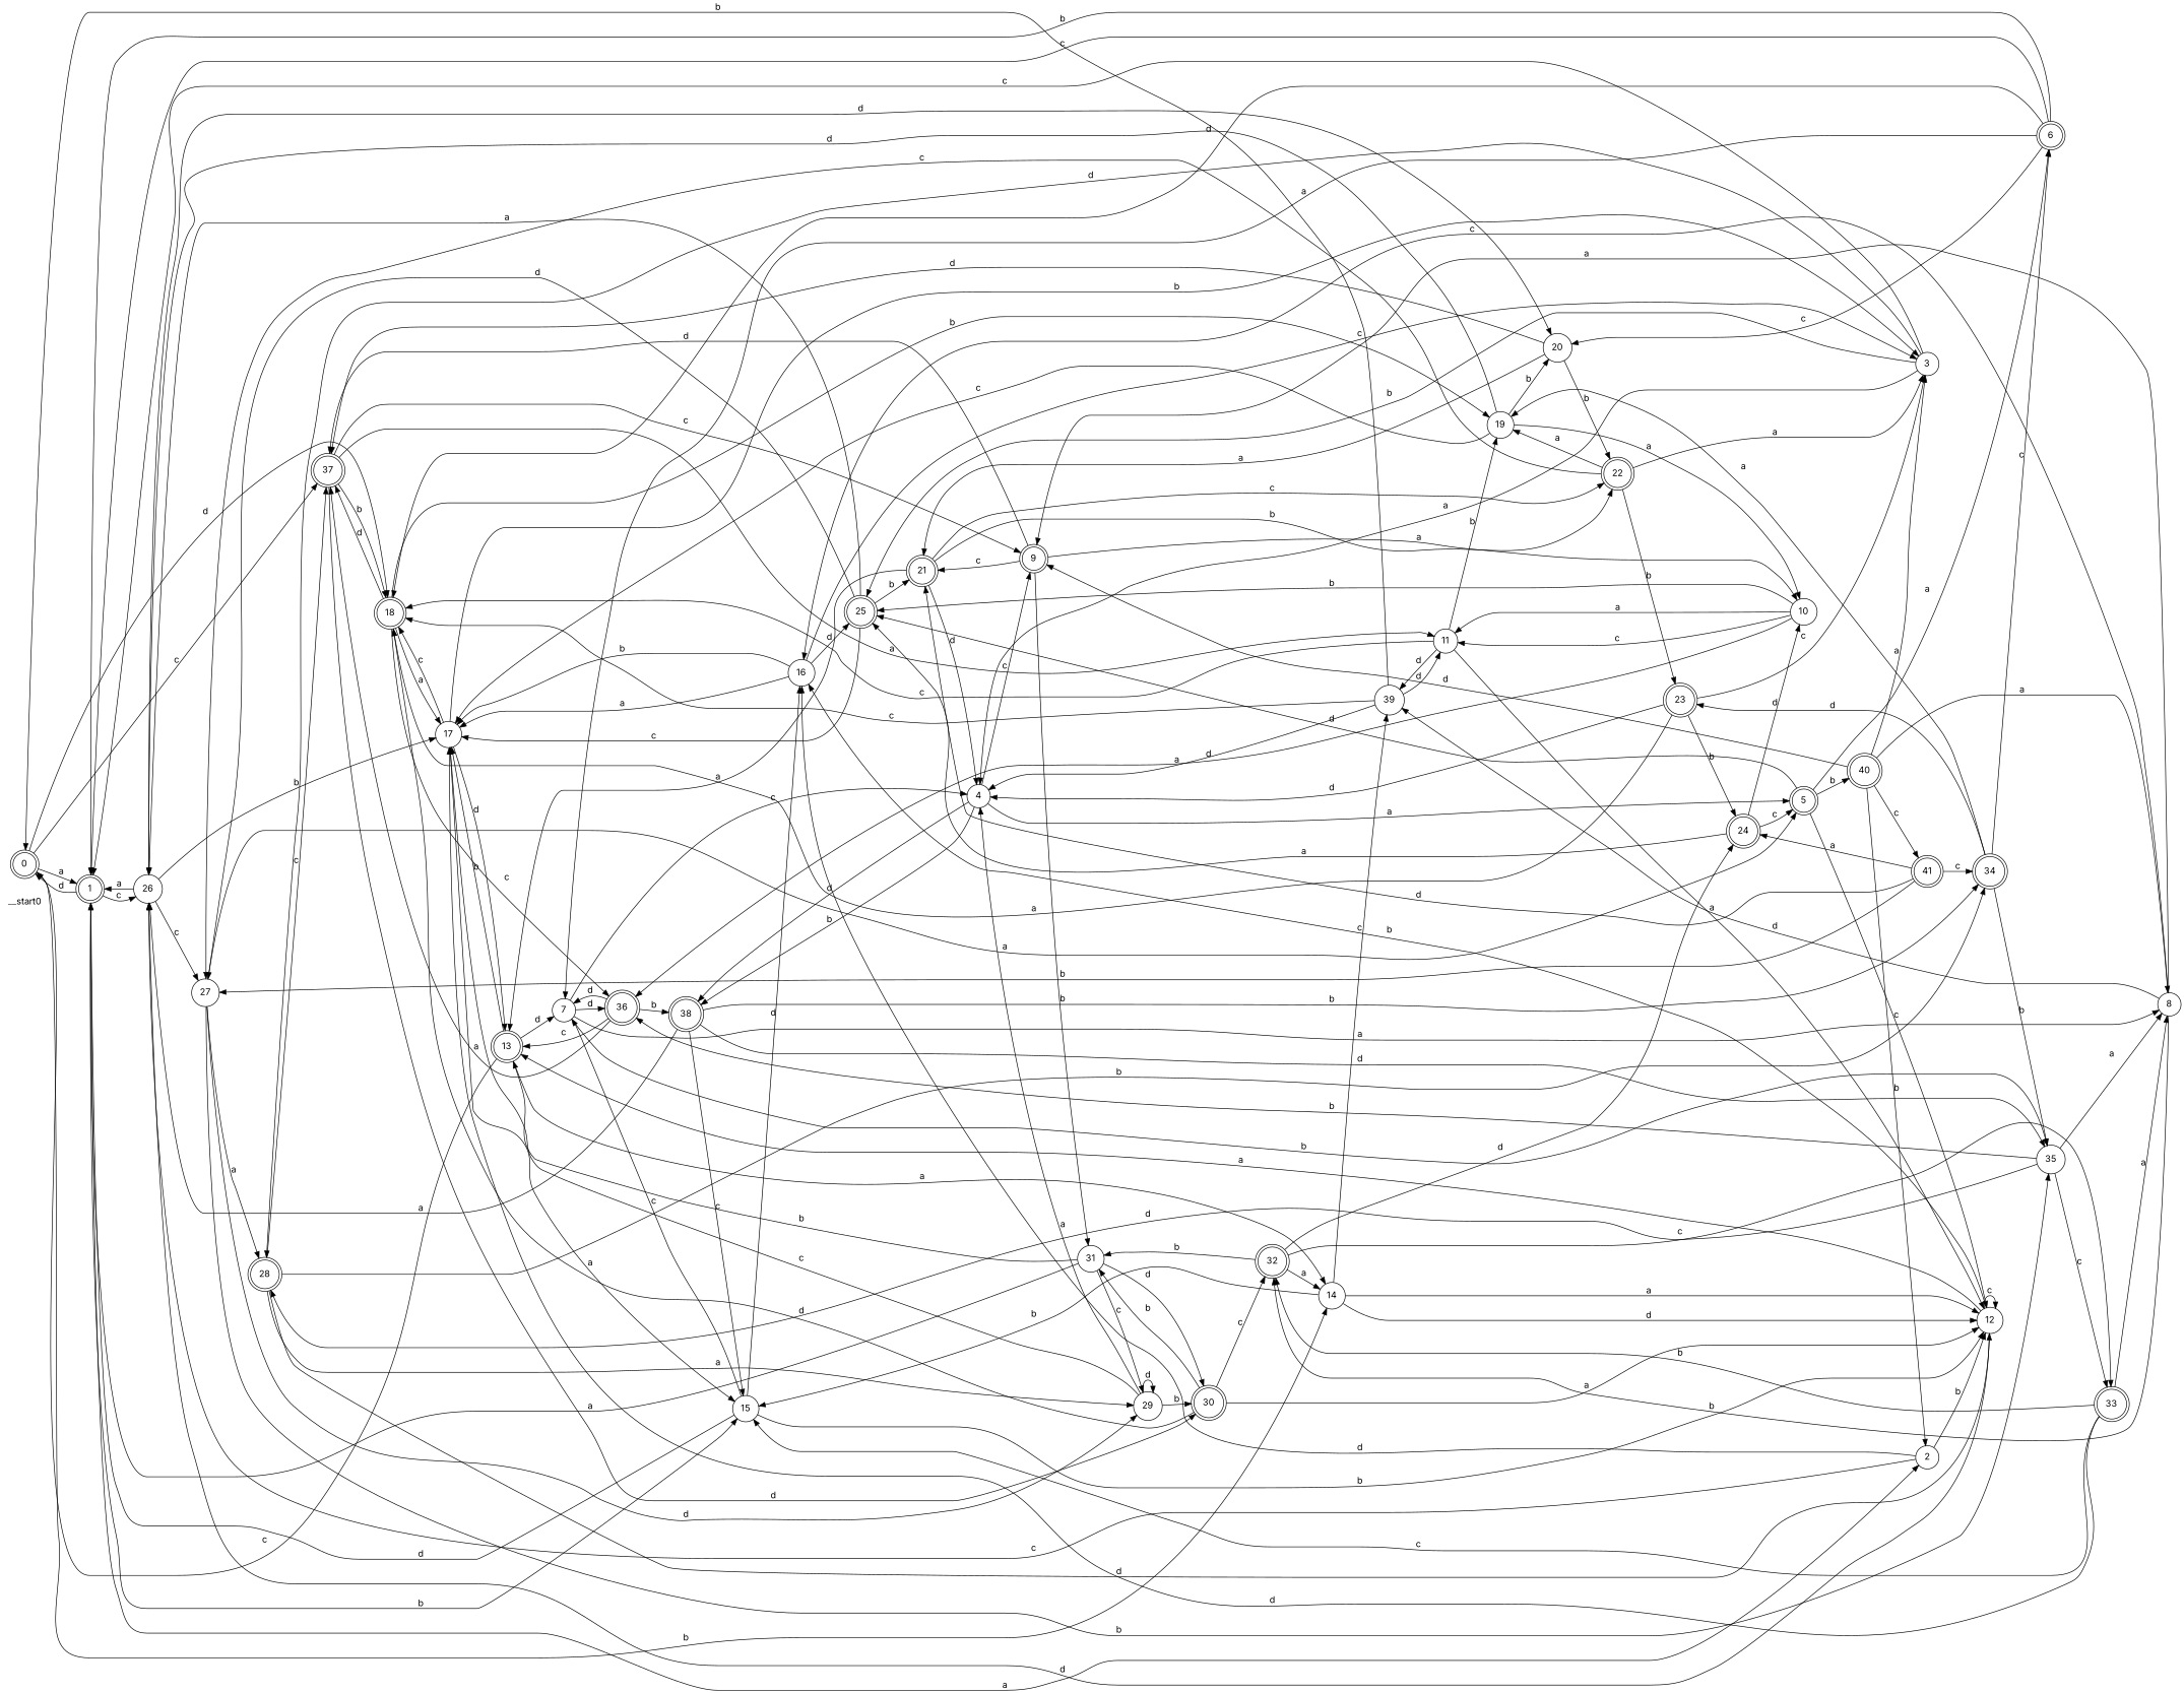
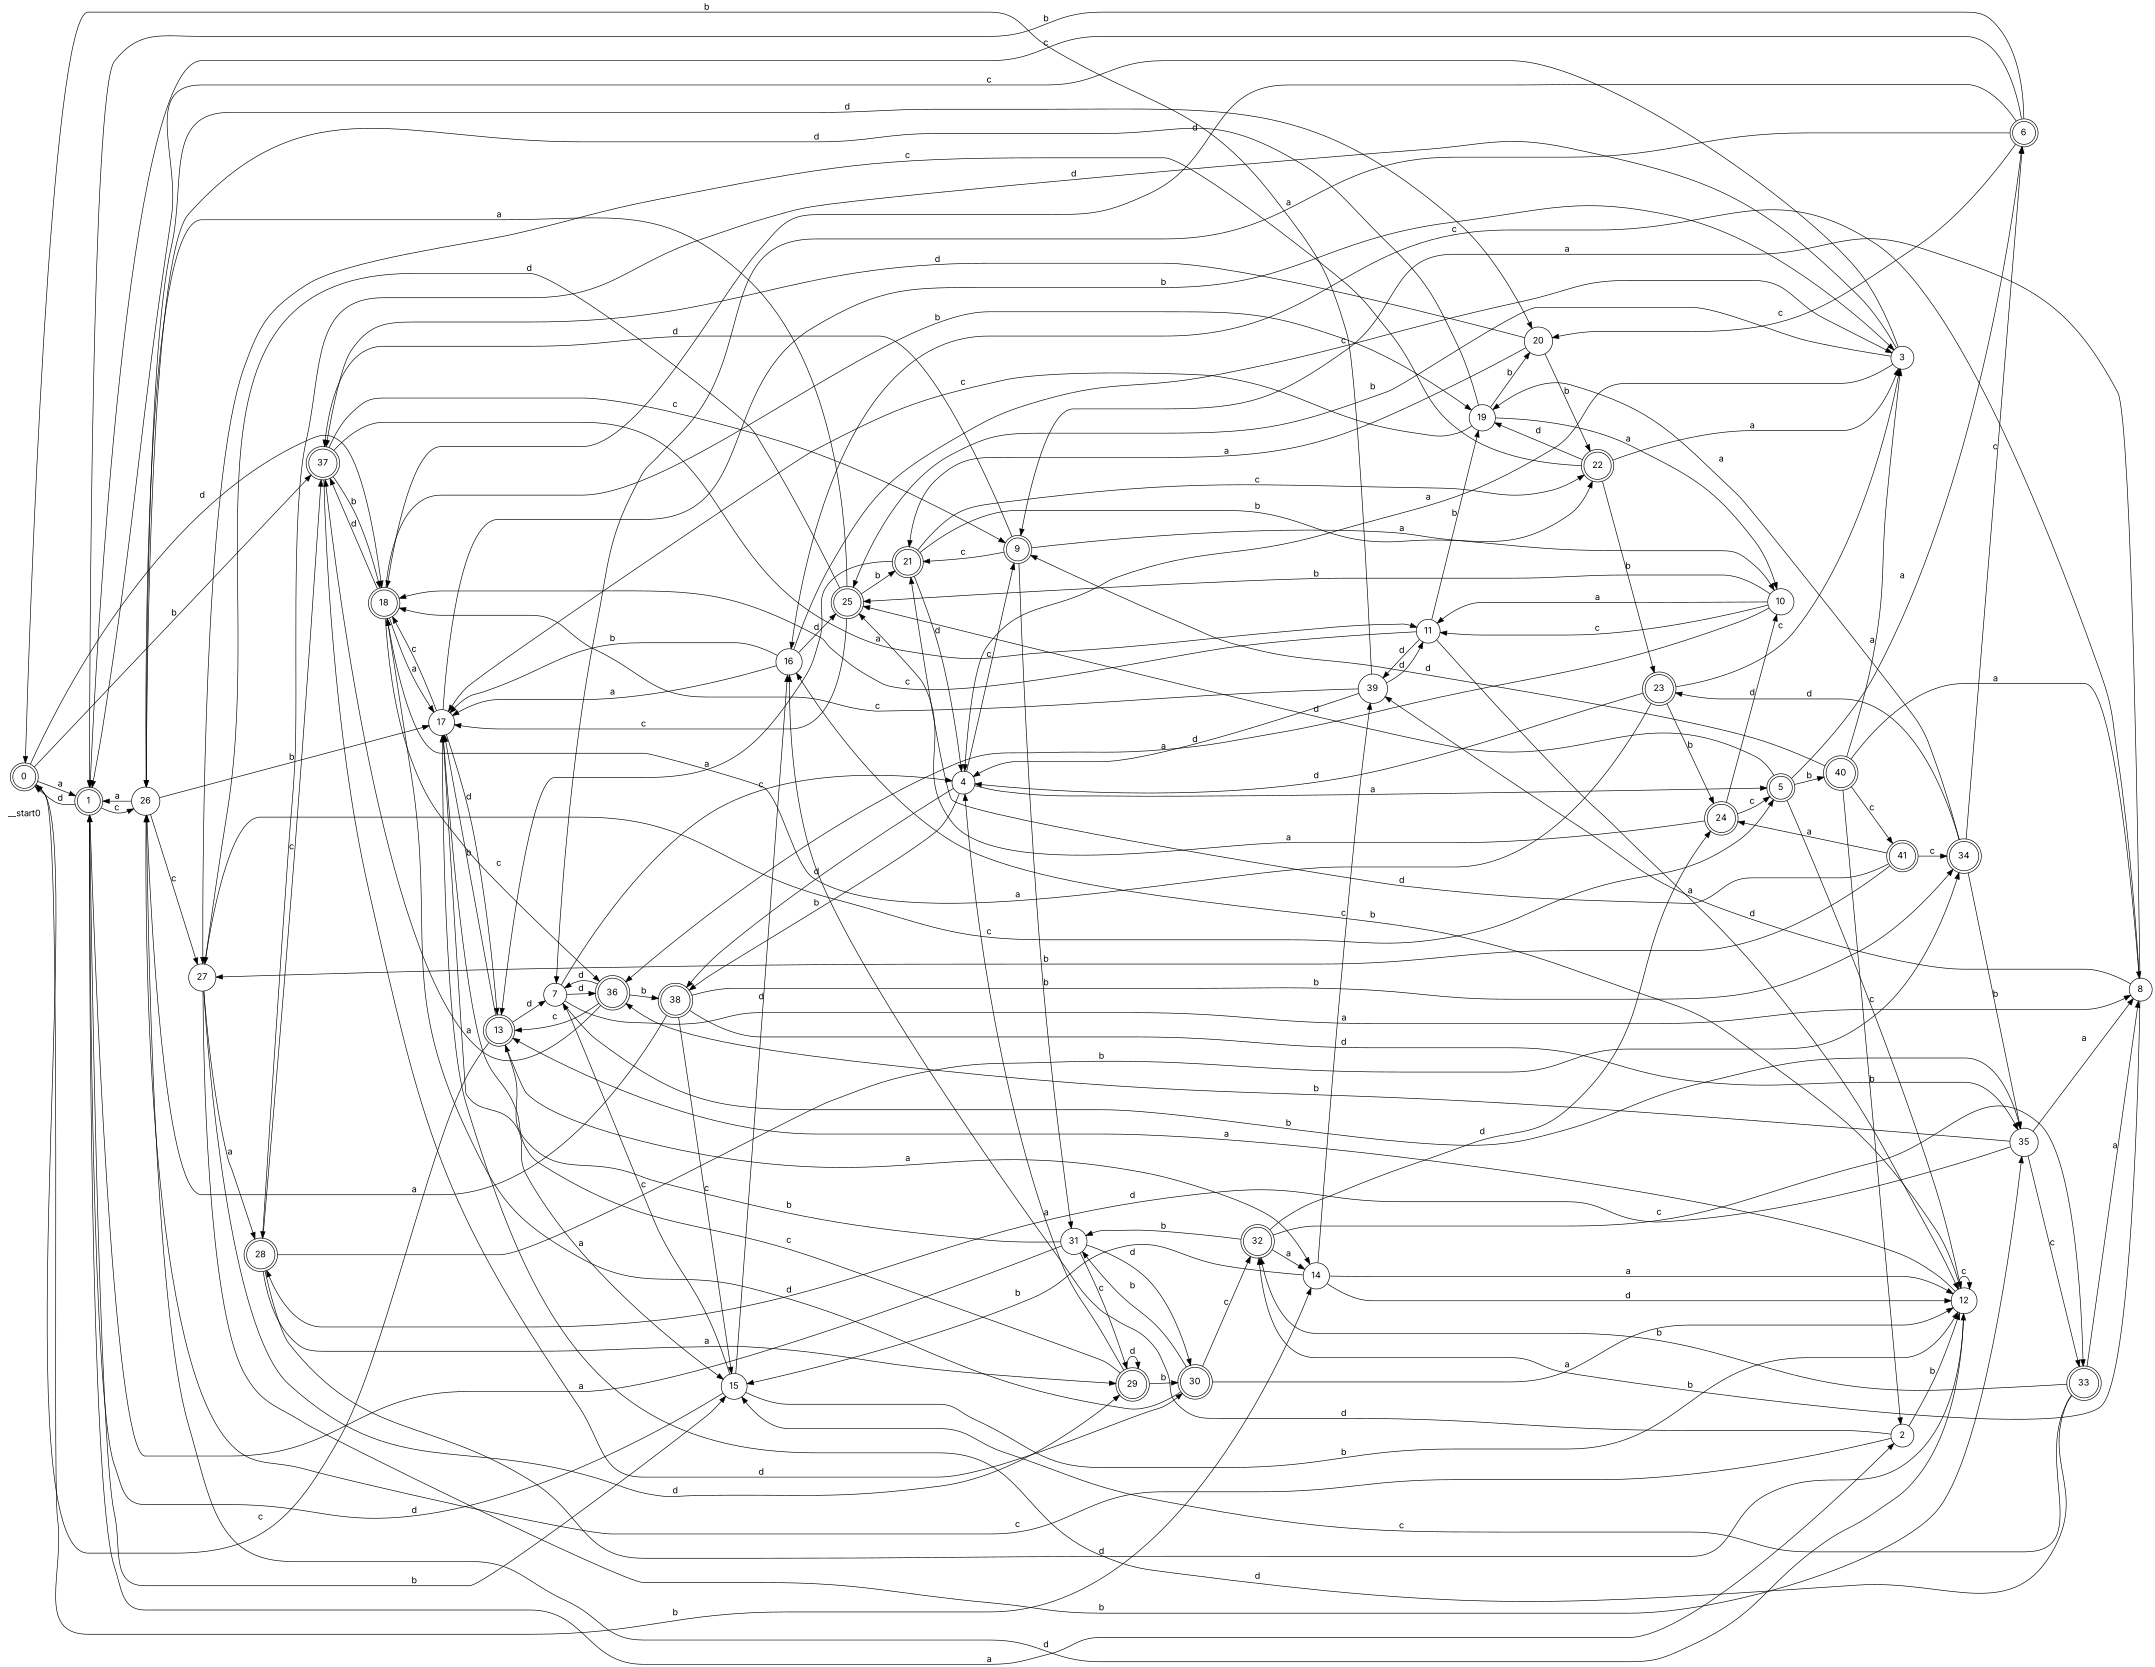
  digraph {
    fontname=Inter
    rankdir=LR
    node [fontname=Inter shape=doublecircle color=black fillcolor=white style="rounded,filled"]
    edge [fontname=Inter]
    __start0 [shape=none color="" fillcolor="" style=""]
    n2 [label=0]
    n3 [label=1]
    n4 [label=14 shape=circle style=filled]
    n5 [label=18]
    n6 [label=37]
    n7 [label=2 shape=circle style=filled]
    n8 [label=15 shape=circle style=filled]
    n9 [label=26 shape=circle style=filled]
    n10 [label=12 shape=circle style=filled]
    n11 [label=39 shape=circle style=filled]
    n12 [label=36]
    n13 [label=19 shape=circle style=filled]
    n14 [label=17 shape=circle style=filled]
    n15 [label=9]
    n16 [label=11 shape=circle style=filled]
    n17 [label=30]
    n18 [label=16 shape=circle style=filled]
    n19 [label=7 shape=circle style=filled]
    n20 [label=20 shape=circle style=filled]
    n21 [label=27 shape=circle style=filled]
    n22 [label=3 shape=circle]
    n23 [label=4 shape=circle style=filled]
    n24 [label=25]
    n25 [label=28]
    n26 [label=13]
    n27 [label=5]
    n28 [label=38]
    n29 [label=21]
    n30 [label=34]
-   n31 [label=29 shape=circle style=filled]
+   n31 [label=29 style=filled]
    n32 [label=6]
    n33 [label=40]
    n34 [label=10 shape=circle style=filled]
    n35 [label=31 shape=circle style=filled]
    n36 [label=35 shape=circle style=filled]
    n37 [label=8 shape=circle style=filled]
    n38 [label=41]
    n39 [label=32]
    n40 [label=33]
    n41 [label=24]
    n42 [label=22]
    n43 [label=23]
    n2 -> n3 [label=a]
    n2 -> n4 [label=b]
    n2 -> n5 [label=d]
-   n2 -> n6 [label=c]
+   n2 -> n6 [label=b]
    n3 -> n2 [label=d]
    n3 -> n7 [label=a]
    n3 -> n8 [label=b]
    n3 -> n9 [label=c]
    n4 -> n8 [label=b]
    n4 -> n10 [label=a]
    n4 -> n10 [label=d]
    n4 -> n11 [label=c]
    n5 -> n6 [label=d]
    n5 -> n12 [label=c]
    n5 -> n13 [label=b]
    n5 -> n14 [label=a]
    n6 -> n5 [label=b]
    n6 -> n15 [label=c]
    n6 -> n16 [label=a]
    n6 -> n17 [label=d]
    n7 -> n9 [label=c]
    n7 -> n10 [label=b]
    n7 -> n18 [label=d]
    n8 -> n3 [label=d]
    n8 -> n10 [label=b]
    n8 -> n18 [label=d]
    n8 -> n19 [label=c]
    n9 -> n3 [label=a]
    n9 -> n14 [label=b]
    n9 -> n20 [label=d]
    n9 -> n21 [label=c]
    n10 -> n9 [label=d]
    n10 -> n10 [label=c]
    n10 -> n18 [label=b]
    n10 -> n26 [label=a]
    n11 -> n2 [label=b]
    n11 -> n5 [label=c]
    n11 -> n16 [label=d]
    n11 -> n23 [label=a]
    n12 -> n6 [label=a]
    n12 -> n19 [label=d]
    n12 -> n26 [label=c]
    n12 -> n28 [label=b]
    n13 -> n9 [label=d]
    n13 -> n14 [label=c]
    n13 -> n20 [label=b]
    n13 -> n34 [label=a]
    n14 -> n5 [label=c]
    n14 -> n8 [label=a]
    n14 -> n22 [label=b]
    n14 -> n26 [label=d]
    n15 -> n6 [label=d]
    n15 -> n29 [label=c]
    n15 -> n34 [label=a]
    n15 -> n35 [label=b]
    n16 -> n5 [label=c]
    n16 -> n10 [label=a]
    n16 -> n11 [label=d]
    n16 -> n13 [label=b]
    n17 -> n5 [label=d]
    n17 -> n10 [label=a]
    n17 -> n35 [label=b]
    n17 -> n39 [label=c]
    n18 -> n14 [label=a]
    n18 -> n14 [label=b]
    n18 -> n22 [label=c]
    n18 -> n24 [label=d]
    n19 -> n12 [label=d]
    n19 -> n23 [label=c]
    n19 -> n36 [label=b]
    n19 -> n37 [label=a]
    n20 -> n6 [label=d]
    n20 -> n29 [label=a]
    n20 -> n42 [label=b]
    n21 -> n25 [label=a]
-   n21 -> n27 [label=a]
+   n21 -> n27 [label=c]
    n21 -> n31 [label=d]
    n21 -> n36 [label=b]
    n22 -> n3 [label=c]
    n22 -> n23 [label=a]
    n22 -> n24 [label=b]
    n22 -> n25 [label=d]
    n23 -> n15 [label=c]
    n23 -> n27 [label=a]
    n23 -> n28 [label=b]
    n23 -> n28 [label=d]
    n24 -> n9 [label=a]
    n24 -> n14 [label=c]
    n24 -> n21 [label=d]
    n24 -> n29 [label=b]
    n25 -> n6 [label=c]
    n25 -> n10 [label=d]
    n25 -> n30 [label=b]
    n25 -> n31 [label=a]
    n26 -> n2 [label=c]
    n26 -> n4 [label=a]
    n26 -> n14 [label=b]
    n26 -> n19 [label=d]
    n27 -> n10 [label=c]
    n27 -> n24 [label=d]
    n27 -> n32 [label=a]
    n27 -> n33 [label=b]
    n28 -> n8 [label=c]
    n28 -> n9 [label=a]
    n28 -> n30 [label=b]
    n28 -> n36 [label=d]
    n29 -> n23 [label=d]
    n29 -> n26 [label=a]
    n29 -> n42 [label=b]
    n29 -> n42 [label=c]
    n30 -> n13 [label=a]
    n30 -> n32 [label=c]
    n30 -> n36 [label=b]
    n30 -> n43 [label=d]
    n31 -> n14 [label=c]
    n31 -> n17 [label=b]
    n31 -> n23 [label=a]
    n31 -> n31 [label=d]
    n32 -> n3 [label=b]
    n32 -> n3 [label=c]
    n32 -> n5 [label=d]
    n32 -> n19 [label=a]
    n32 -> n20 [label=c]
    n33 -> n7 [label=b]
    n33 -> n15 [label=d]
    n33 -> n22 [label=a]
    n33 -> n37 [label=a]
    n33 -> n38 [label=c]
    n34 -> n12 [label=d]
    n34 -> n16 [label=a]
    n34 -> n16 [label=c]
    n34 -> n24 [label=b]
    n35 -> n3 [label=a]
    n35 -> n17 [label=d]
    n35 -> n26 [label=b]
    n35 -> n31 [label=c]
    n36 -> n12 [label=b]
    n36 -> n25 [label=d]
    n36 -> n37 [label=a]
    n36 -> n40 [label=c]
    n37 -> n11 [label=d]
    n37 -> n15 [label=a]
    n37 -> n18 [label=c]
    n37 -> n39 [label=b]
    n38 -> n21 [label=b]
    n38 -> n29 [label=d]
    n38 -> n30 [label=c]
    n38 -> n41 [label=a]
    n39 -> n4 [label=a]
    n39 -> n35 [label=b]
    n39 -> n40 [label=c]
    n39 -> n41 [label=d]
    n40 -> n8 [label=c]
    n40 -> n14 [label=d]
    n40 -> n37 [label=a]
    n40 -> n39 [label=b]
    n41 -> n24 [label=a]
    n41 -> n27 [label=c]
    n41 -> n34 [label=d]
-   n42 -> n13 [label=a]
+   n42 -> n13 [label=d]
    n42 -> n21 [label=c]
    n42 -> n22 [label=a]
    n42 -> n43 [label=b]
    n43 -> n5 [label=a]
    n43 -> n22 [label=c]
    n43 -> n23 [label=d]
    n43 -> n41 [label=b]
  }
